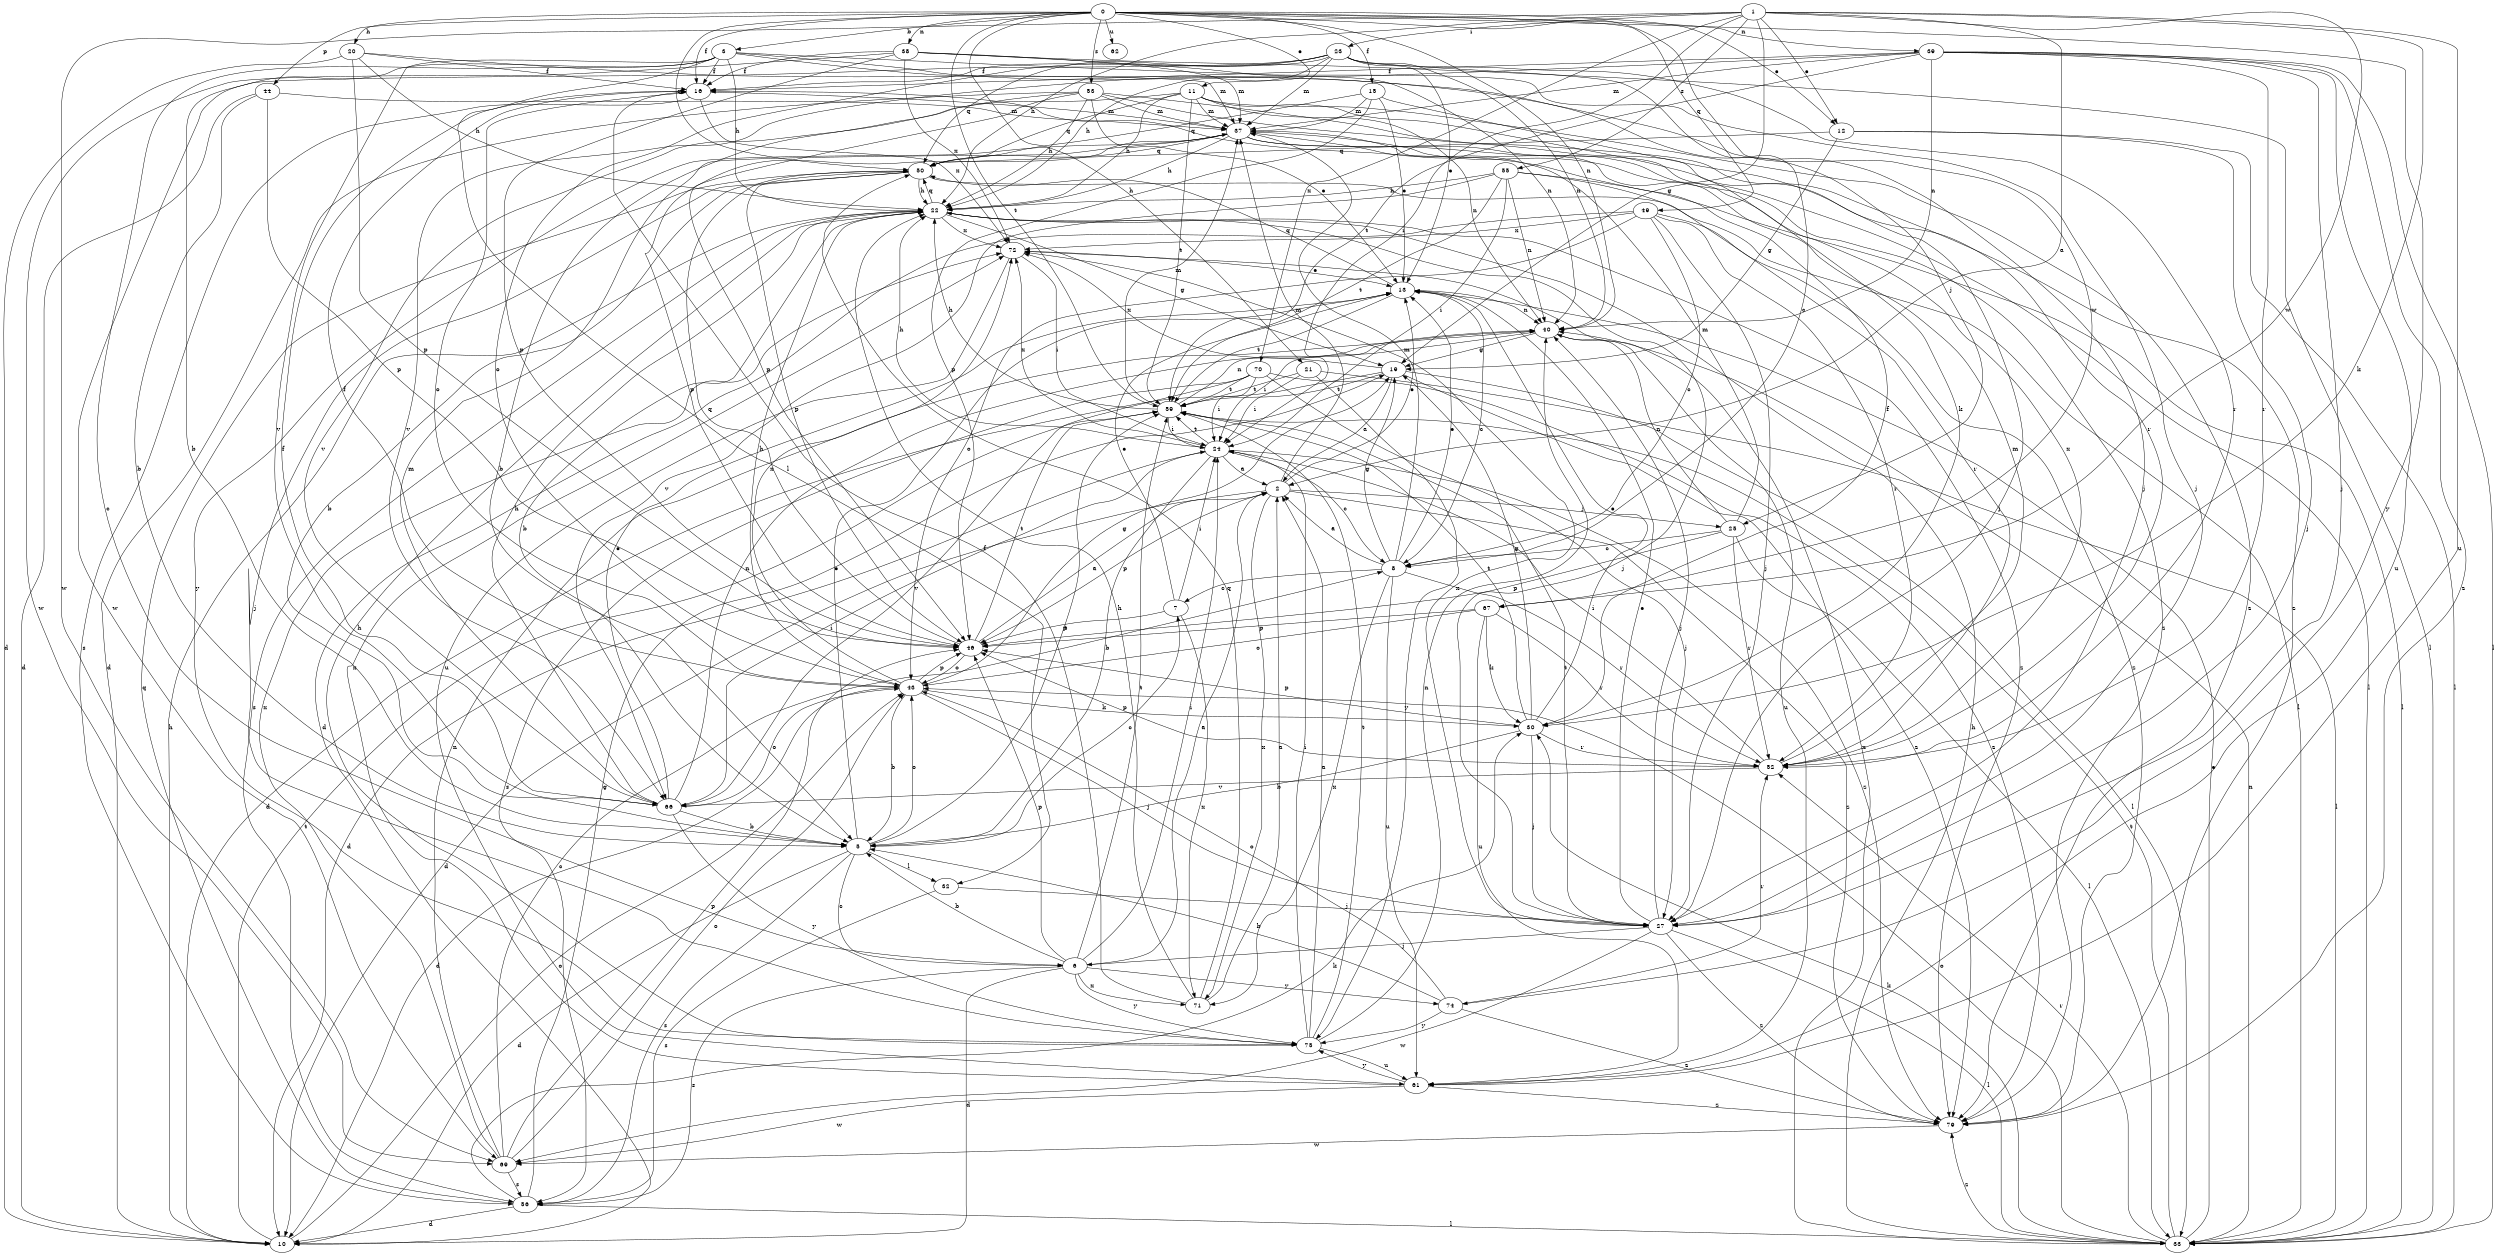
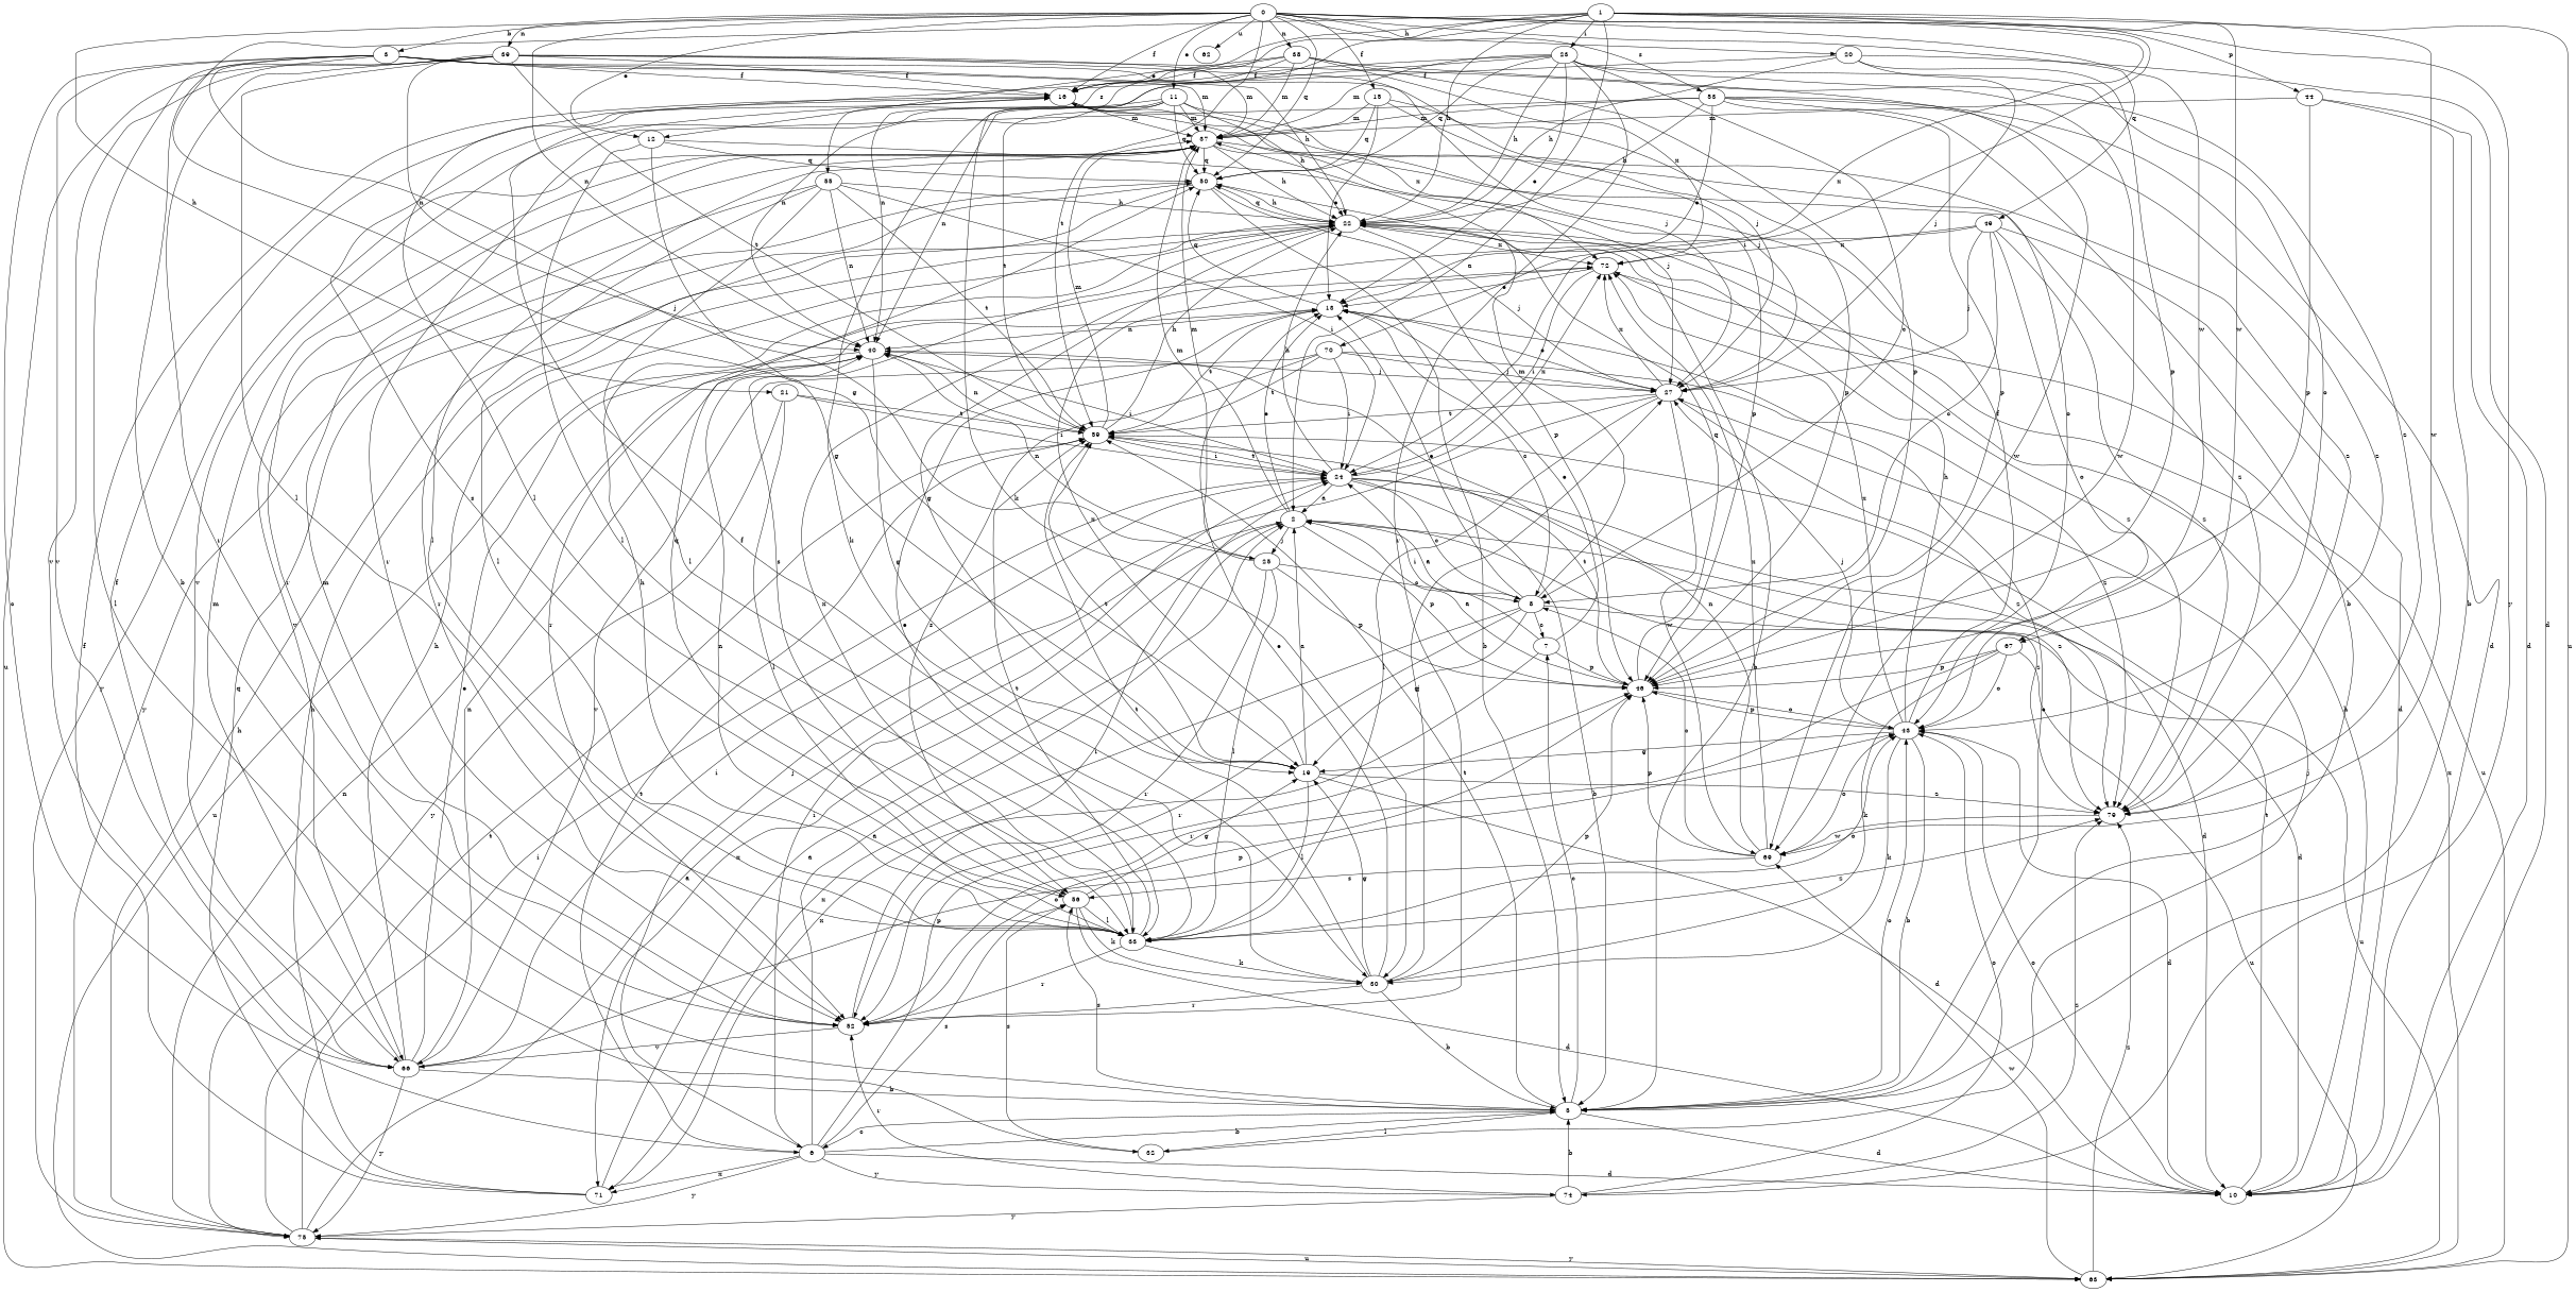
  strict digraph {
    0
    3
    11
    12
    15
    16
    20
    21
    38
    39
    40
    44
    49
    50
    53
    59
    62
    67
    74
    22
    25
    37
    5
    6
    27
    32
    66
    30
    79
    19
    33
    13
    46
    43
    56
    72
    10
    24
    75
    69
-   63 [label=61]
+   63
    52
    8
    1
    2
    23
    55
    70
    71
    7
    0 -> 3 [label=b]
    0 -> 11 [label=e]
    0 -> 12 [label=e]
    0 -> 15 [label=f]
    0 -> 16 [label=f]
    0 -> 20 [label=h]
    0 -> 21 [label=h]
    0 -> 38 [label=n]
    0 -> 39 [label=n]
    0 -> 40 [label=n]
    0 -> 44 [label=p]
    0 -> 49 [label=q]
    0 -> 50 [label=q]
    0 -> 53 [label=s]
    0 -> 59 [label=t]
    0 -> 62 [label=u]
    0 -> 67 [label=w]
    0 -> 74 [label=y]
    3 -> 16 [label=f]
    3 -> 22 [label=h]
    3 -> 25 [label=j]
    3 -> 37 [label=m]
    3 -> 5 [label=b]
    3 -> 6 [label=c]
    3 -> 27 [label=j]
    3 -> 32 [label=l]
    3 -> 66 [label=v]
    11 -> 40 [label=n]
    11 -> 50 [label=q]
    11 -> 59 [label=t]
    11 -> 22 [label=h]
    11 -> 37 [label=m]
    11 -> 66 [label=v]
    11 -> 30 [label=k]
    11 -> 79 [label=z]
    12 -> 50 [label=q]
    12 -> 27 [label=j]
    12 -> 19 [label=g]
    12 -> 33 [label=l]
    15 -> 50 [label=q]
    15 -> 37 [label=m]
    15 -> 27 [label=j]
    15 -> 13 [label=e]
    15 -> 46 [label=p]
    16 -> 37 [label=m]
    16 -> 43 [label=o]
    16 -> 56 [label=s]
    16 -> 72 [label=x]
    20 -> 16 [label=f]
    20 -> 22 [label=h]
    20 -> 27 [label=j]
    20 -> 46 [label=p]
    20 -> 10 [label=d]
    21 -> 59 [label=t]
    21 -> 33 [label=l]
    21 -> 24 [label=i]
    21 -> 75 [label=y]
    38 -> 16 [label=f]
    38 -> 40 [label=n]
    38 -> 37 [label=m]
    38 -> 33 [label=l]
    38 -> 46 [label=p]
    38 -> 72 [label=x]
    38 -> 69 [label=w]
    39 -> 16 [label=f]
    39 -> 40 [label=n]
    39 -> 59 [label=t]
    39 -> 37 [label=m]
    39 -> 27 [label=j]
    39 -> 66 [label=v]
    39 -> 79 [label=z]
    39 -> 33 [label=l]
    39 -> 63 [label=u]
    39 -> 52 [label=r]
-   27 -> 40 [label=j]
+   40 -> 27 [label=j]
    40 -> 19 [label=g]
    40 -> 24 [label=i]
    40 -> 63 [label=u]
    44 -> 37 [label=m]
    44 -> 5 [label=b]
    44 -> 46 [label=p]
    44 -> 10 [label=d]
    49 -> 27 [label=j]
    49 -> 79 [label=z]
    49 -> 43 [label=o]
    49 -> 72 [label=x]
    49 -> 10 [label=d]
    49 -> 52 [label=r]
    49 -> 8 [label=c]
    50 -> 22 [label=h]
    50 -> 5 [label=b]
    50 -> 33 [label=l]
    50 -> 46 [label=p]
-   50 -> 75 [label=j]
+   50 -> 75 [label=y]
    53 -> 22 [label=h]
    53 -> 37 [label=m]
    53 -> 5 [label=b]
    53 -> 79 [label=z]
    53 -> 13 [label=e]
    53 -> 46 [label=p]
    53 -> 10 [label=d]
    53 -> 52 [label=r]
    59 -> 40 [label=n]
    59 -> 22 [label=h]
    59 -> 37 [label=m]
    59 -> 24 [label=i]
    67 -> 30 [label=k]
    67 -> 46 [label=p]
    67 -> 43 [label=o]
    67 -> 63 [label=u]
    67 -> 52 [label=r]
    74 -> 5 [label=b]
    74 -> 79 [label=z]
    74 -> 43 [label=o]
    74 -> 75 [label=y]
    74 -> 52 [label=r]
    22 -> 50 [label=q]
    22 -> 5 [label=b]
    22 -> 27 [label=j]
    22 -> 79 [label=z]
    22 -> 19 [label=g]
    22 -> 56 [label=s]
    22 -> 72 [label=x]
    25 -> 40 [label=n]
    25 -> 37 [label=m]
    25 -> 33 [label=l]
    25 -> 46 [label=p]
    25 -> 52 [label=r]
    25 -> 8 [label=c]
    37 -> 50 [label=q]
    37 -> 22 [label=h]
    37 -> 79 [label=z]
    37 -> 33 [label=l]
    37 -> 46 [label=p]
    37 -> 75 [label=y]
-   37 -> 52 [label=x]
+   37 -> 52 [label=r]
    5 -> 59 [label=t]
    5 -> 6 [label=c]
    5 -> 32 [label=l]
    5 -> 13 [label=e]
    5 -> 43 [label=o]
    5 -> 56 [label=s]
    5 -> 10 [label=d]
    5 -> 7 [label=c]
    6 -> 59 [label=t]
    6 -> 74 [label=y]
    6 -> 5 [label=b]
    6 -> 46 [label=p]
    6 -> 56 [label=s]
    6 -> 10 [label=d]
    6 -> 24 [label=i]
    6 -> 75 [label=y]
    6 -> 2 [label=a]
    6 -> 71 [label=x]
    27 -> 59 [label=t]
    27 -> 6 [label=j]
    27 -> 79 [label=z]
    27 -> 33 [label=l]
    27 -> 13 [label=e]
    27 -> 72 [label=x]
    27 -> 69 [label=w]
    32 -> 27 [label=j]
    32 -> 56 [label=s]
    66 -> 16 [label=f]
    66 -> 40 [label=n]
    66 -> 22 [label=h]
    66 -> 37 [label=m]
    66 -> 5 [label=b]
    66 -> 13 [label=e]
    66 -> 43 [label=o]
    66 -> 24 [label=i]
    66 -> 75 [label=y]
    30 -> 16 [label=f]
    30 -> 59 [label=t]
    30 -> 5 [label=b]
    30 -> 27 [label=j]
    30 -> 19 [label=g]
    30 -> 13 [label=e]
    30 -> 46 [label=p]
    30 -> 52 [label=r]
    79 -> 69 [label=w]
    19 -> 59 [label=t]
    19 -> 79 [label=z]
    19 -> 33 [label=l]
    19 -> 72 [label=x]
    19 -> 10 [label=d]
    19 -> 2 [label=a]
    33 -> 40 [label=n]
    33 -> 59 [label=t]
    33 -> 22 [label=h]
    33 -> 30 [label=k]
    33 -> 79 [label=z]
    33 -> 13 [label=e]
    33 -> 43 [label=o]
    33 -> 72 [label=x]
    33 -> 52 [label=r]
    13 -> 40 [label=n]
    13 -> 50 [label=q]
    13 -> 59 [label=t]
    13 -> 8 [label=c]
    46 -> 50 [label=q]
    46 -> 59 [label=t]
    46 -> 43 [label=o]
    46 -> 2 [label=a]
    43 -> 16 [label=f]
    43 -> 22 [label=h]
    43 -> 5 [label=b]
    43 -> 27 [label=j]
    43 -> 30 [label=k]
    43 -> 19 [label=g]
    43 -> 46 [label=p]
    43 -> 72 [label=x]
    43 -> 10 [label=d]
    56 -> 50 [label=q]
    56 -> 30 [label=k]
    56 -> 19 [label=g]
    56 -> 33 [label=l]
    56 -> 10 [label=d]
    72 -> 13 [label=e]
    72 -> 24 [label=i]
    72 -> 63 [label=u]
    10 -> 59 [label=t]
    10 -> 22 [label=h]
    10 -> 43 [label=o]
    24 -> 59 [label=t]
    24 -> 22 [label=h]
    24 -> 5 [label=b]
    24 -> 79 [label=z]
    24 -> 72 [label=x]
    24 -> 10 [label=d]
    24 -> 8 [label=c]
    24 -> 2 [label=a]
    75 -> 40 [label=n]
    75 -> 59 [label=t]
    75 -> 22 [label=h]
    75 -> 24 [label=i]
    75 -> 63 [label=u]
    75 -> 2 [label=a]
    69 -> 40 [label=n]
    69 -> 46 [label=p]
    69 -> 43 [label=o]
    69 -> 56 [label=s]
    69 -> 72 [label=x]
    69 -> 8 [label=c]
    63 -> 79 [label=z]
    63 -> 72 [label=x]
    63 -> 75 [label=y]
    63 -> 69 [label=w]
    52 -> 37 [label=m]
    52 -> 66 [label=v]
    52 -> 46 [label=p]
    52 -> 24 [label=i]
    8 -> 37 [label=m]
    8 -> 19 [label=g]
    8 -> 13 [label=e]
    8 -> 63 [label=u]
    8 -> 52 [label=r]
    8 -> 2 [label=a]
    8 -> 71 [label=x]
    8 -> 7 [label=c]
    1 -> 12 [label=e]
    1 -> 67 [label=w]
    1 -> 22 [label=h]
    1 -> 30 [label=k]
    1 -> 19 [label=g]
    1 -> 24 [label=i]
    1 -> 69 [label=w]
    1 -> 63 [label=u]
    1 -> 2 [label=a]
    1 -> 23 [label=i]
    1 -> 55 [label=s]
    1 -> 70 [label=x]
    2 -> 25 [label=j]
    2 -> 37 [label=m]
    2 -> 79 [label=z]
    2 -> 13 [label=e]
    2 -> 46 [label=p]
    2 -> 10 [label=d]
    2 -> 71 [label=x]
    23 -> 16 [label=f]
    23 -> 40 [label=n]
    23 -> 50 [label=q]
    23 -> 22 [label=h]
    23 -> 37 [label=m]
    23 -> 13 [label=e]
    23 -> 43 [label=o]
    23 -> 69 [label=w]
    23 -> 52 [label=r]
    23 -> 8 [label=c]
    55 -> 40 [label=n]
    55 -> 59 [label=t]
    55 -> 22 [label=h]
    55 -> 66 [label=v]
    55 -> 33 [label=l]
    55 -> 24 [label=i]
    55 -> 52 [label=r]
    70 -> 59 [label=t]
    70 -> 27 [label=j]
    70 -> 66 [label=v]
    70 -> 79 [label=z]
    70 -> 56 [label=s]
    70 -> 24 [label=i]
    71 -> 16 [label=f]
    71 -> 50 [label=q]
    71 -> 22 [label=h]
    71 -> 2 [label=a]
    7 -> 13 [label=e]
    7 -> 46 [label=p]
    7 -> 24 [label=i]
    7 -> 71 [label=x]
  }
